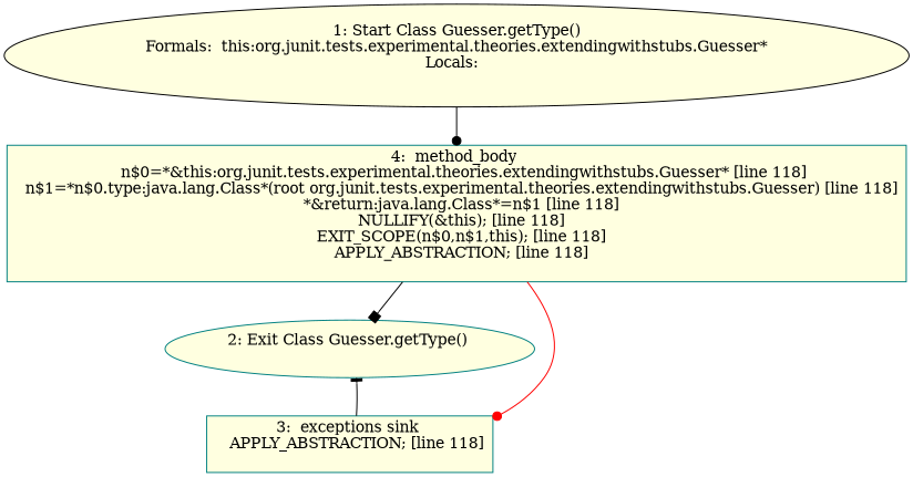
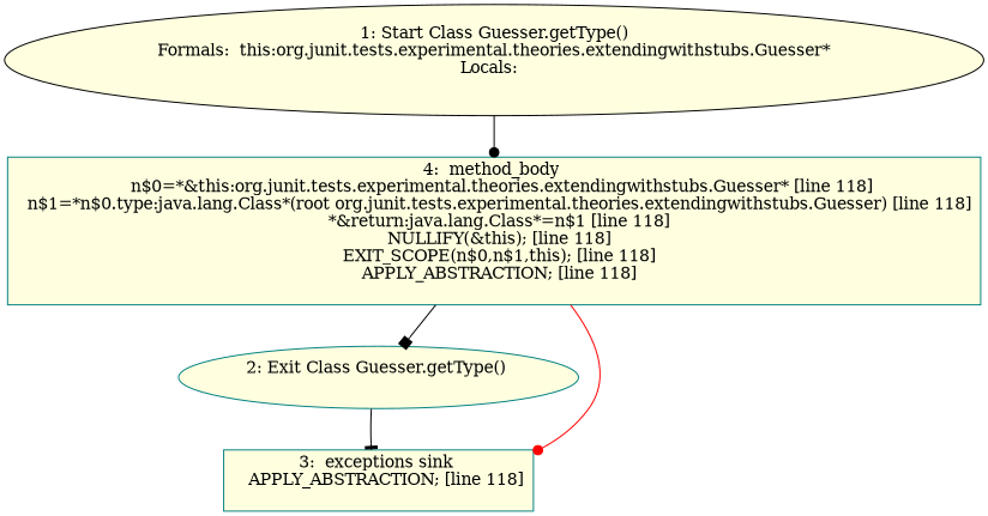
  digraph {
    node [color=teal style=filled fillcolor=lightyellow]
    edge [arrowhead=dot]
    n1 [color=black label="1: Start Class Guesser.getType()\nFormals:  this:org.junit.tests.experimental.theories.extendingwithstubs.Guesser*\nLocals:  \n  "]
    n2 [label="4:  method_body \n   n$0=*&this:org.junit.tests.experimental.theories.extendingwithstubs.Guesser* [line 118]\n  n$1=*n$0.type:java.lang.Class*(root org.junit.tests.experimental.theories.extendingwithstubs.Guesser) [line 118]\n  *&return:java.lang.Class*=n$1 [line 118]\n  NULLIFY(&this); [line 118]\n  EXIT_SCOPE(n$0,n$1,this); [line 118]\n  APPLY_ABSTRACTION; [line 118]\n " shape=box]
    n3 [label="2: Exit Class Guesser.getType() \n  "]
    n4 [label="3:  exceptions sink \n   APPLY_ABSTRACTION; [line 118]\n " shape=box]
    n1 -> n2
    n2 -> n3 [arrowhead=box]
    n2 -> n4 [color=red]
-   n4 -> n3 [arrowhead=tee]
+   n3 -> n4 [arrowhead=tee]
  }
